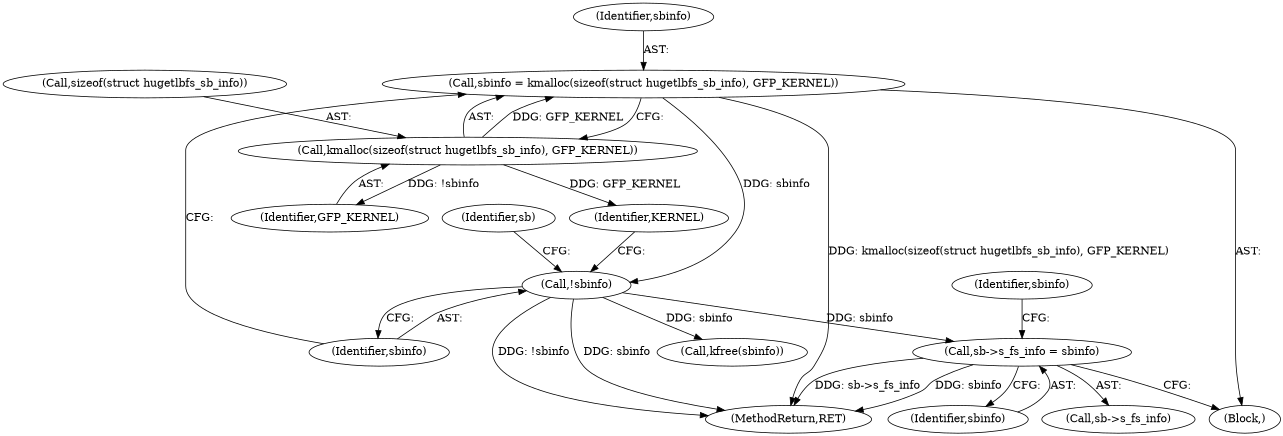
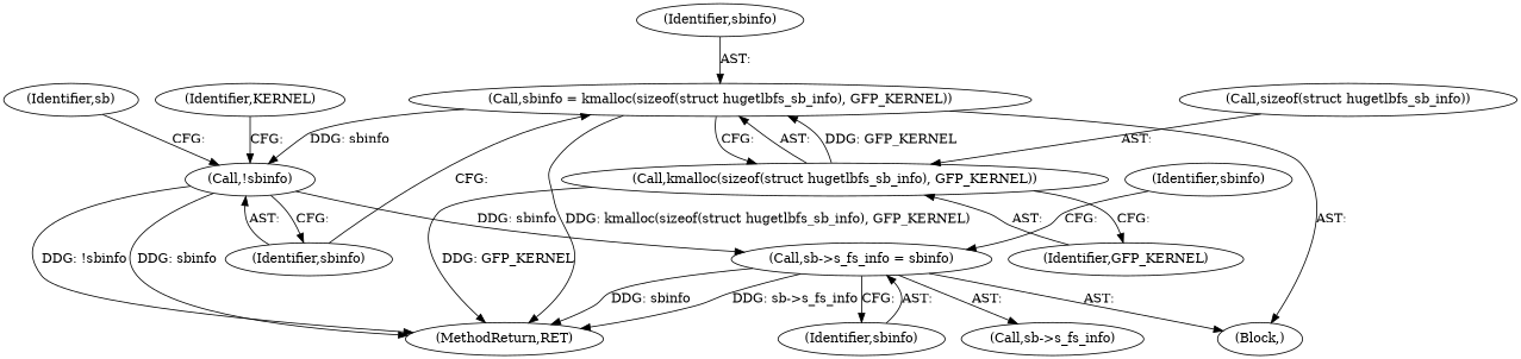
  digraph {
    n1 [label="(Call,sb->s_fs_info = sbinfo)"]
    n2 [label="(Block,)"]
    n3 [label="(Identifier,sbinfo)"]
    n4 [label="(MethodReturn,RET)"]
    n5 [label="(Call,sb->s_fs_info)"]
    n6 [label="(Call,!sbinfo)"]
-   n7 [label="(Call,kfree(sbinfo))"]
    n8 [label="(Identifier,sbinfo)"]
    n9 [label="(Call,sbinfo = kmalloc(sizeof(struct hugetlbfs_sb_info), GFP_KERNEL))"]
    n10 [label="(Call,kmalloc(sizeof(struct hugetlbfs_sb_info), GFP_KERNEL))"]
    n11 [label="(Identifier,GFP_KERNEL)"]
    n12 [label="(Identifier,KERNEL)"]
    n13 [label="(Call,sizeof(struct hugetlbfs_sb_info))"]
    n14 [label="(Identifier,sbinfo)"]
    n15 [label="(Identifier,sbinfo)"]
    n16 [label="(Identifier,sb)"]
-   n1 -> n2 [label="CFG: "]
+   n1 -> n2 [label="AST: "]
    n1 -> n3 [label="CFG: "]
    n1 -> n4 [label="DDG: sb->s_fs_info"]
    n1 -> n4 [label="DDG: sbinfo"]
    n1 -> n5 [label="AST: "]
    n3 -> n1 [label="AST: "]
    n6 -> n1 [label="DDG: sbinfo"]
    n6 -> n4 [label="DDG: sbinfo"]
    n6 -> n4 [label="DDG: !sbinfo"]
-   n6 -> n7 [label="DDG: sbinfo"]
    n6 -> n8 [label="CFG: "]
    n8 -> n6 [label="AST: "]
    n8 -> n9 [label="CFG: "]
    n9 -> n2 [label="AST: "]
    n9 -> n4 [label="DDG: kmalloc(sizeof(struct hugetlbfs_sb_info), GFP_KERNEL)"]
    n9 -> n6 [label="DDG: sbinfo"]
    n9 -> n10 [label="CFG: "]
-   n10 -> n12 [label="DDG: GFP_KERNEL"]
+   n10 -> n4 [label="DDG: GFP_KERNEL"]
    n10 -> n9 [label="AST: "]
    n10 -> n9 [label="DDG: GFP_KERNEL"]
-   n10 -> n11 [label="DDG: !sbinfo"]
+   n10 -> n11 [label="CFG: "]
    n11 -> n10 [label="AST: "]
    n12 -> n6 [label="CFG: "]
    n13 -> n10 [label="AST: "]
    n14 -> n1 [label="CFG: "]
    n15 -> n9 [label="AST: "]
    n16 -> n6 [label="CFG: "]
  }
